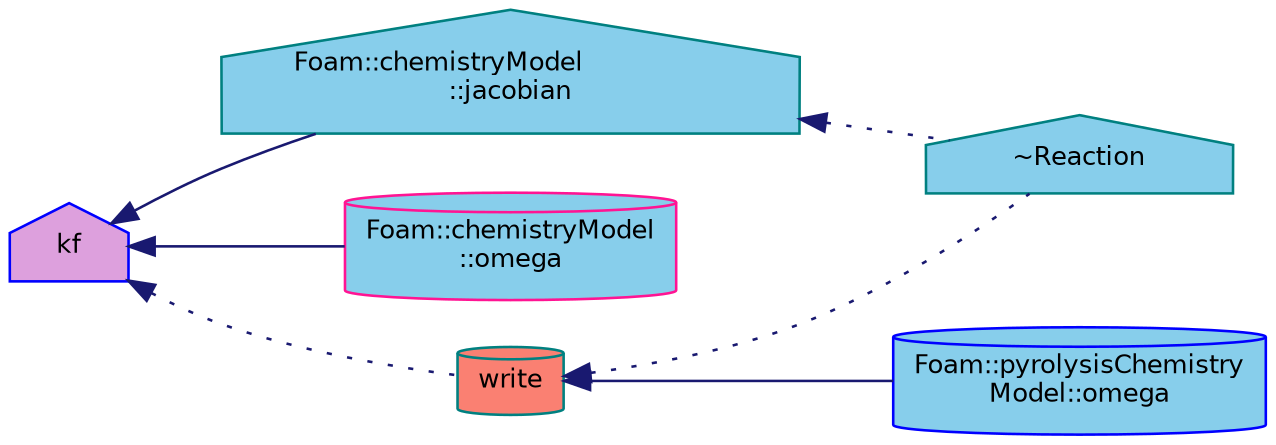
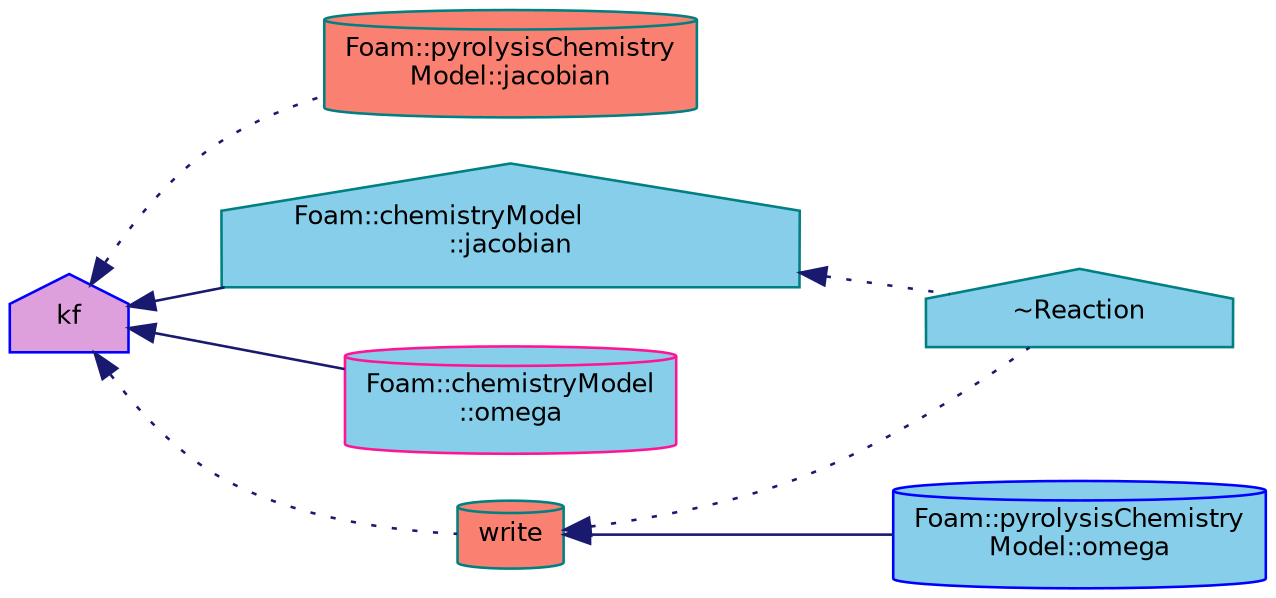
  digraph {
    rankdir=LR
    node [color=teal fillcolor=skyblue fontname=Helvetica fontsize=10 shape=cylinder style=filled]
    edge [color=midnightblue dir=back fontname=Helvetica fontsize=10 labelfontname=Helvetica labelfontsize=10 style=dotted]
    n1 [color=blue fillcolor=plum fontcolor=black height=0.2 label=kf shape=house width=0.4]
+   n2 [fillcolor=salmon height=0.2 label="Foam::pyrolysisChemistry\lModel::jacobian" width=0.4]
    n3 [height=0.2 label="Foam::chemistryModel\l::jacobian" shape=house width=0.4]
    n4 [color=deeppink height=0.2 label="Foam::chemistryModel\l::omega" width=0.4]
    n5 [fillcolor=salmon height=0.2 label=write width=0.4]
    n6 [height=0.2 label="~Reaction" shape=house width=0.4]
    n7 [color=blue height=0.2 label="Foam::pyrolysisChemistry\lModel::omega" width=0.4]
+   n1 -> n2
    n1 -> n3 [style=solid]
    n1 -> n4 [style=solid]
    n1 -> n5
    n3 -> n6
    n5 -> n6
    n5 -> n7 [style=solid]
  }
